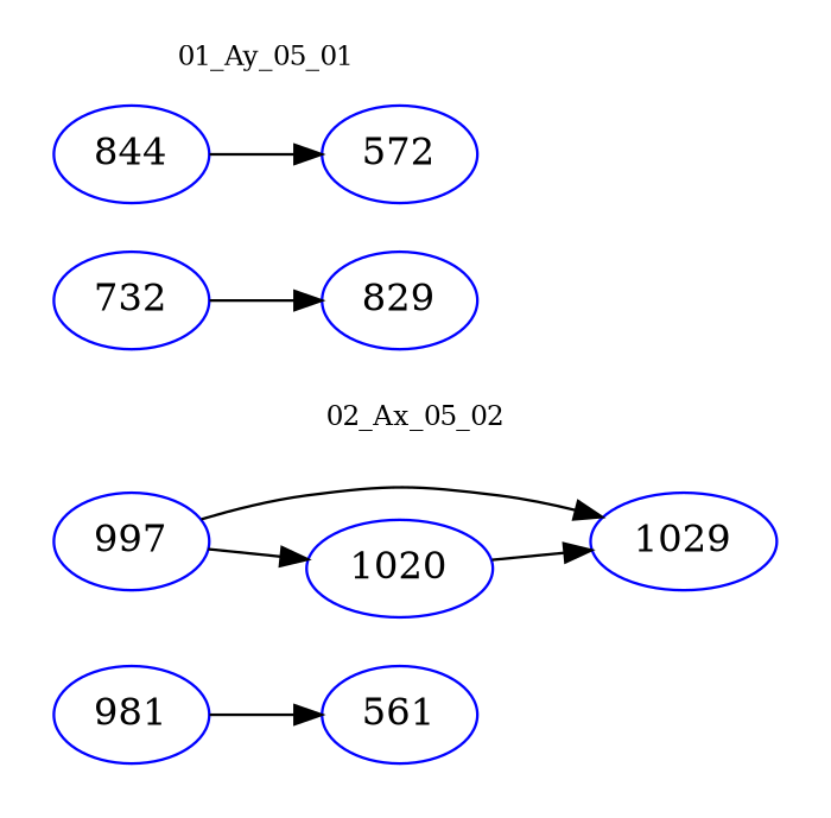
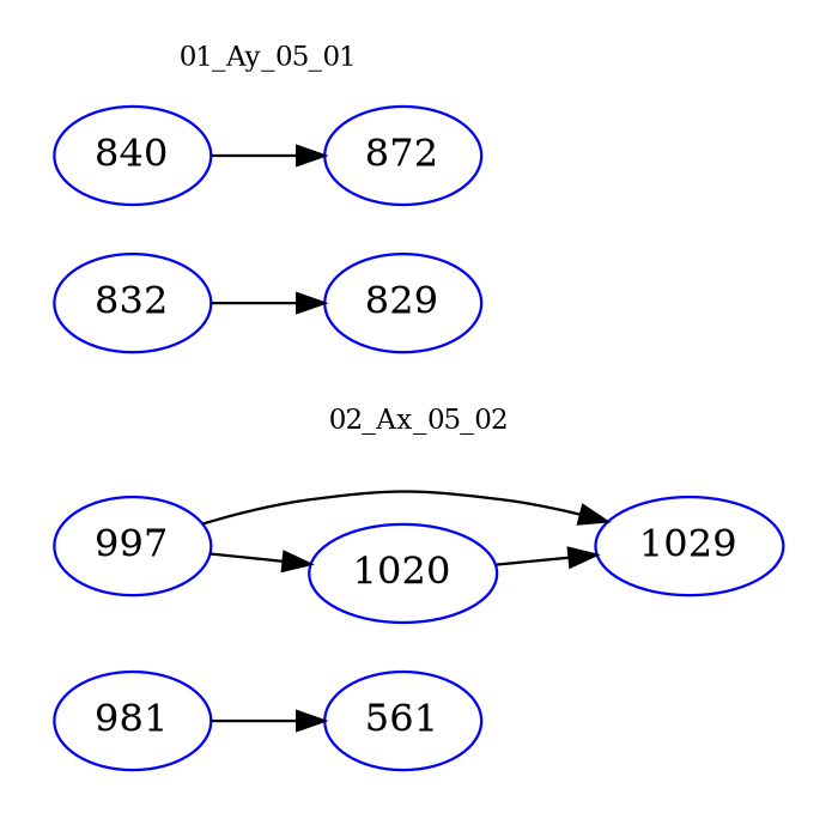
  digraph {
    rankdir=LR
    node [color=blue]
    edge [color=black]
    n1 [label=997]
    n2 [label=981]
    n3 [label=1020]
    n4 [label=561]
    n5 [label=1029]
-   n6 [label=844]
-   n7 [label=732]
-   n8 [label=572]
+   n6 [label=840]
+   n7 [label=832]
+   n8 [label=872]
    n9 [label=829]
    subgraph cluster_1 {
      color=white
      fontsize=10
      label="02_Ax_05_02"
      n1
      n2
      n3
      n4
      n5
    }
    subgraph cluster_2 {
      color=white
      fontsize=10
      label="01_Ay_05_01"
      n6
      n7
      n8
      n9
    }
    n1 -> n3
    n1 -> n5
    n2 -> n4
    n3 -> n5
    n6 -> n8
    n7 -> n9
  }
